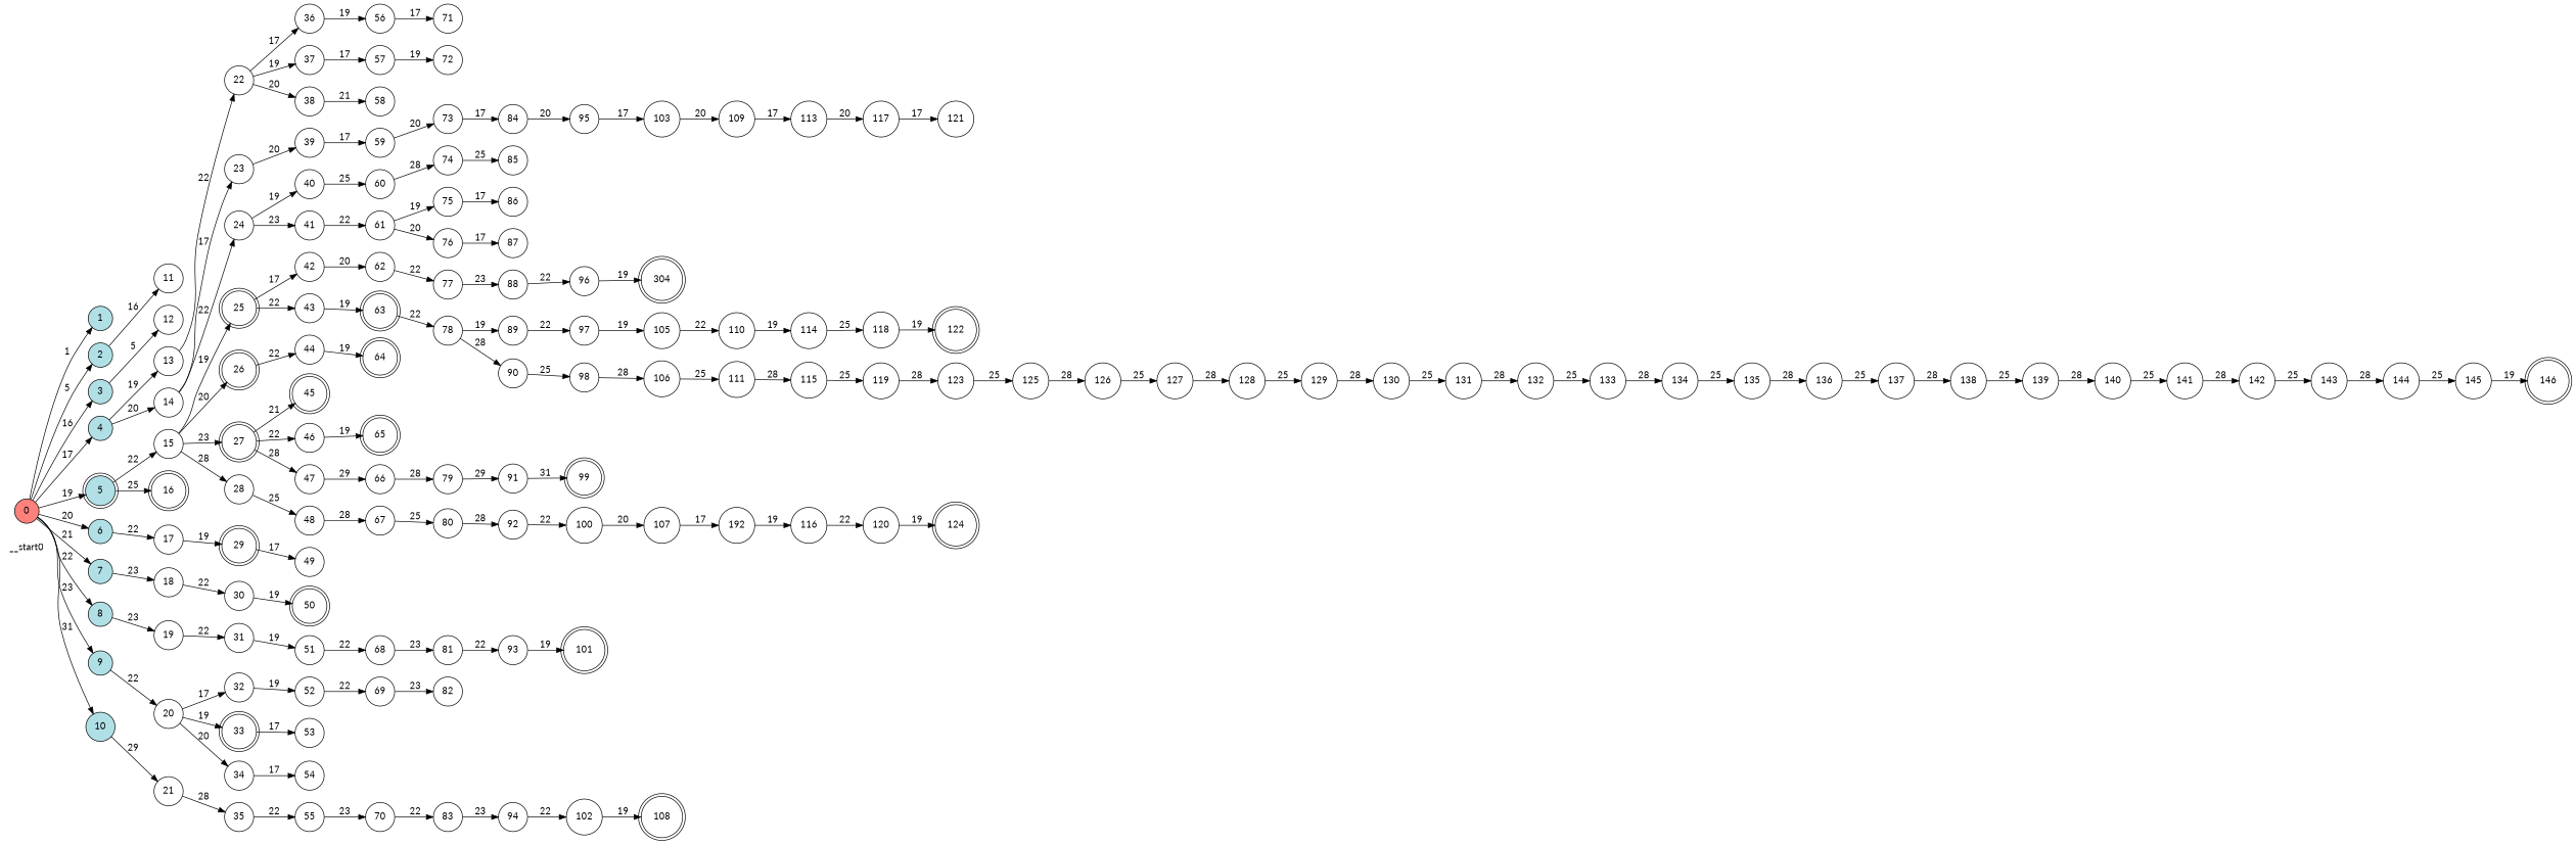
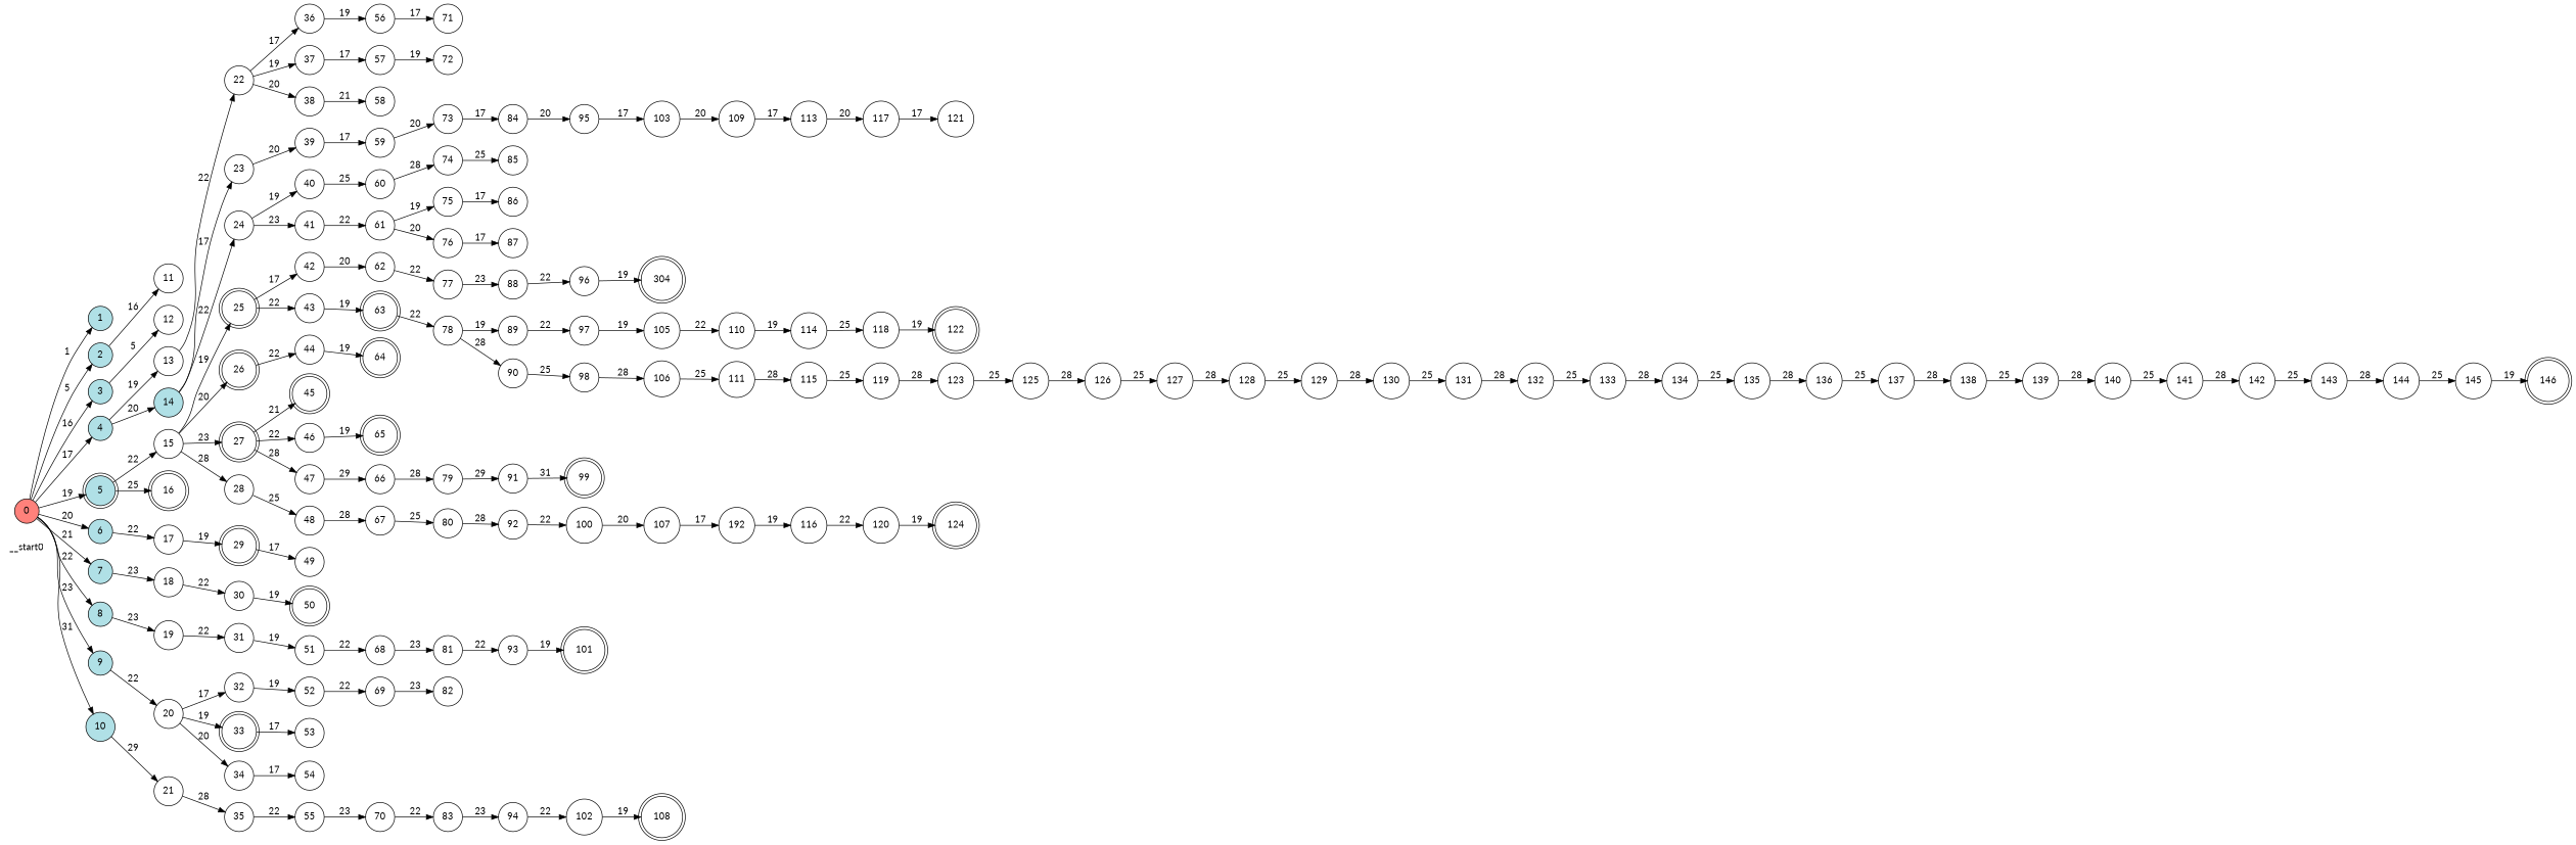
  digraph {
    fontname=Lato
    rankdir=LR
    node [fontname=Lato shape=circle color=black fillcolor=white style=filled]
    edge [fontname=Lato]
    __start0 [shape=none color="" fillcolor="" style=""]
    n2 [fillcolor="#ff817b" label=0]
    n3 [fillcolor=powderblue label=1]
    n4 [fillcolor=powderblue label=2]
    n5 [fillcolor=powderblue label=3]
    n6 [fillcolor=powderblue label=4]
    n7 [fillcolor=powderblue label=5 shape=doublecircle style="rounded,filled"]
    n8 [fillcolor=powderblue label=6]
    n9 [fillcolor=powderblue label=7]
    n10 [fillcolor=powderblue label=8]
    n11 [fillcolor=powderblue label=9]
    n12 [fillcolor=powderblue label=10]
    n13 [label=11]
    n14 [label=12]
    n15 [label=13]
-   n16 [label=14]
+   n16 [fillcolor=powderblue label=14]
    n17 [label=15]
    n18 [label=16 shape=doublecircle style="rounded,filled"]
    n19 [label=17]
    n20 [label=18]
    n21 [label=19]
    n22 [label=20]
    n23 [label=21]
    n24 [label=22]
    n25 [label=23]
    n26 [label=24]
    n27 [label=25 shape=doublecircle style="rounded,filled"]
    n28 [label=26 shape=doublecircle style="rounded,filled"]
    n29 [label=27 shape=doublecircle style="rounded,filled"]
    n30 [label=28]
    n31 [label=29 shape=doublecircle style="rounded,filled"]
    n32 [label=30]
    n33 [label=31]
    n34 [label=32]
    n35 [label=33 shape=doublecircle style="rounded,filled"]
    n36 [label=34]
    n37 [label=35]
    n38 [label=36]
    n39 [label=37]
    n40 [label=38]
    n41 [label=39]
    n42 [label=40]
    n43 [label=41]
    n44 [label=42]
    n45 [label=43]
    n46 [label=44]
    n47 [label=45 shape=doublecircle style="rounded,filled"]
    n48 [label=46]
    n49 [label=47]
    n50 [label=48]
    n51 [label=49]
    n52 [label=50 shape=doublecircle style="rounded,filled"]
    n53 [label=51]
    n54 [label=52]
    n55 [label=53]
    n56 [label=54]
    n57 [label=55]
    n58 [label=56]
    n59 [label=57]
    n60 [label=58]
    n61 [label=59]
    n62 [label=60]
    n63 [label=61]
    n64 [label=62]
    n65 [label=63 shape=doublecircle style="rounded,filled"]
    n66 [label=64 shape=doublecircle style="rounded,filled"]
    n67 [label=65 shape=doublecircle style="rounded,filled"]
    n68 [label=66]
    n69 [label=67]
    n70 [label=68]
    n71 [label=69]
    n72 [label=70]
    n73 [label=71]
    n74 [label=72]
    n75 [label=73]
    n76 [label=74]
    n77 [label=75]
    n78 [label=76]
    n79 [label=77]
    n80 [label=78]
    n81 [label=79]
    n82 [label=80]
    n83 [label=81]
    n84 [label=82]
    n85 [label=83]
    n86 [label=84]
    n87 [label=85]
    n88 [label=86]
    n89 [label=87]
    n90 [label=88]
    n91 [label=89]
    n92 [label=90]
    n93 [label=91]
    n94 [label=92]
    n95 [label=93]
    n96 [label=94]
    n97 [label=95]
    n98 [label=96]
    n99 [label=97]
    n100 [label=98]
    n101 [label=99 shape=doublecircle style="rounded,filled"]
    n102 [label=100]
    n103 [label=101 shape=doublecircle style="rounded,filled"]
    n104 [label=102]
    n105 [label=103]
    n106 [label=304 shape=doublecircle style="rounded,filled"]
    n107 [label=105]
    n108 [label=106]
    n109 [label=107]
    n110 [label=108 shape=doublecircle style="rounded,filled"]
    n111 [label=109]
    n112 [label=110]
    n113 [label=111]
    n114 [label=192]
    n115 [label=113]
    n116 [label=114]
    n117 [label=115]
    n118 [label=116]
    n119 [label=117]
    n120 [label=118]
    n121 [label=119]
    n122 [label=120]
    n123 [label=121]
    n124 [label=122 shape=doublecircle style="rounded,filled"]
    n125 [label=123]
    n126 [label=124 shape=doublecircle style="rounded,filled"]
    n127 [label=125]
    n128 [label=126]
    n129 [label=127]
    n130 [label=128]
    n131 [label=129]
    n132 [label=130]
    n133 [label=131]
    n134 [label=132]
    n135 [label=133]
    n136 [label=134]
    n137 [label=135]
    n138 [label=136]
    n139 [label=137]
    n140 [label=138]
    n141 [label=139]
    n142 [label=140]
    n143 [label=141]
    n144 [label=142]
    n145 [label=143]
    n146 [label=144]
    n147 [label=145]
    n148 [label=146 shape=doublecircle style="rounded,filled"]
    n2 -> n3 [label=1]
    n2 -> n4 [label=5]
    n2 -> n5 [label=16]
    n2 -> n6 [label=17]
    n2 -> n7 [label=19]
    n2 -> n8 [label=20]
    n2 -> n9 [label=21]
    n2 -> n10 [label=22]
    n2 -> n11 [label=23]
    n2 -> n12 [label=31]
    n4 -> n13 [label=16]
    n5 -> n14 [label=5]
    n6 -> n15 [label=19]
    n6 -> n16 [label=20]
    n7 -> n17 [label=22]
    n7 -> n18 [label=25]
    n8 -> n19 [label=22]
    n9 -> n20 [label=23]
    n10 -> n21 [label=23]
    n11 -> n22 [label=22]
    n12 -> n23 [label=29]
    n15 -> n24 [label=22]
    n16 -> n25 [label=17]
    n16 -> n26 [label=22]
    n17 -> n27 [label=19]
    n17 -> n28 [label=20]
    n17 -> n29 [label=23]
    n17 -> n30 [label=28]
    n19 -> n31 [label=19]
    n20 -> n32 [label=22]
    n21 -> n33 [label=22]
    n22 -> n34 [label=17]
    n22 -> n35 [label=19]
    n22 -> n36 [label=20]
    n23 -> n37 [label=28]
    n24 -> n38 [label=17]
    n24 -> n39 [label=19]
    n24 -> n40 [label=20]
    n25 -> n41 [label=20]
    n26 -> n42 [label=19]
    n26 -> n43 [label=23]
    n27 -> n44 [label=17]
    n27 -> n45 [label=22]
    n28 -> n46 [label=22]
    n29 -> n47 [label=21]
    n29 -> n48 [label=22]
    n29 -> n49 [label=28]
    n30 -> n50 [label=25]
    n31 -> n51 [label=17]
    n32 -> n52 [label=19]
    n33 -> n53 [label=19]
    n34 -> n54 [label=19]
    n35 -> n55 [label=17]
    n36 -> n56 [label=17]
    n37 -> n57 [label=22]
    n38 -> n58 [label=19]
    n39 -> n59 [label=17]
    n40 -> n60 [label=21]
    n41 -> n61 [label=17]
    n42 -> n62 [label=25]
    n43 -> n63 [label=22]
    n44 -> n64 [label=20]
    n45 -> n65 [label=19]
    n46 -> n66 [label=19]
    n48 -> n67 [label=19]
    n49 -> n68 [label=29]
    n50 -> n69 [label=28]
    n53 -> n70 [label=22]
    n54 -> n71 [label=22]
    n57 -> n72 [label=23]
    n58 -> n73 [label=17]
    n59 -> n74 [label=19]
    n61 -> n75 [label=20]
    n62 -> n76 [label=28]
    n63 -> n77 [label=19]
    n63 -> n78 [label=20]
    n64 -> n79 [label=22]
    n65 -> n80 [label=22]
    n68 -> n81 [label=28]
    n69 -> n82 [label=25]
    n70 -> n83 [label=23]
    n71 -> n84 [label=23]
    n72 -> n85 [label=22]
    n75 -> n86 [label=17]
    n76 -> n87 [label=25]
    n77 -> n88 [label=17]
    n78 -> n89 [label=17]
    n79 -> n90 [label=23]
    n80 -> n91 [label=19]
    n80 -> n92 [label=28]
    n81 -> n93 [label=29]
    n82 -> n94 [label=28]
    n83 -> n95 [label=22]
    n85 -> n96 [label=23]
    n86 -> n97 [label=20]
    n90 -> n98 [label=22]
    n91 -> n99 [label=22]
    n92 -> n100 [label=25]
    n93 -> n101 [label=31]
    n94 -> n102 [label=22]
    n95 -> n103 [label=19]
    n96 -> n104 [label=22]
    n97 -> n105 [label=17]
    n98 -> n106 [label=19]
    n99 -> n107 [label=19]
    n100 -> n108 [label=28]
    n102 -> n109 [label=20]
    n104 -> n110 [label=19]
    n105 -> n111 [label=20]
    n107 -> n112 [label=22]
    n108 -> n113 [label=25]
    n109 -> n114 [label=17]
    n111 -> n115 [label=17]
    n112 -> n116 [label=19]
    n113 -> n117 [label=28]
    n114 -> n118 [label=19]
    n115 -> n119 [label=20]
    n116 -> n120 [label=25]
    n117 -> n121 [label=25]
    n118 -> n122 [label=22]
    n119 -> n123 [label=17]
    n120 -> n124 [label=19]
    n121 -> n125 [label=28]
    n122 -> n126 [label=19]
    n125 -> n127 [label=25]
    n127 -> n128 [label=28]
    n128 -> n129 [label=25]
    n129 -> n130 [label=28]
    n130 -> n131 [label=25]
    n131 -> n132 [label=28]
    n132 -> n133 [label=25]
    n133 -> n134 [label=28]
    n134 -> n135 [label=25]
    n135 -> n136 [label=28]
    n136 -> n137 [label=25]
    n137 -> n138 [label=28]
    n138 -> n139 [label=25]
    n139 -> n140 [label=28]
    n140 -> n141 [label=25]
    n141 -> n142 [label=28]
    n142 -> n143 [label=25]
    n143 -> n144 [label=28]
    n144 -> n145 [label=25]
    n145 -> n146 [label=28]
    n146 -> n147 [label=25]
    n147 -> n148 [label=19]
  }
